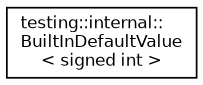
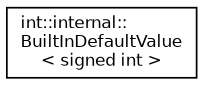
  digraph {
    rankdir=LR
-   n1 [color=black fillcolor=white fontname=Helvetica fontsize=10 height=0.2 label="testing::internal::\lBuiltInDefaultValue\l\< signed int \>" shape=record style=filled width=0.4]
+   n1 [color=black fillcolor=white fontname=Helvetica fontsize=10 height=0.2 label="int::internal::\lBuiltInDefaultValue\l\< signed int \>" shape=record style=filled width=0.4]
  }
